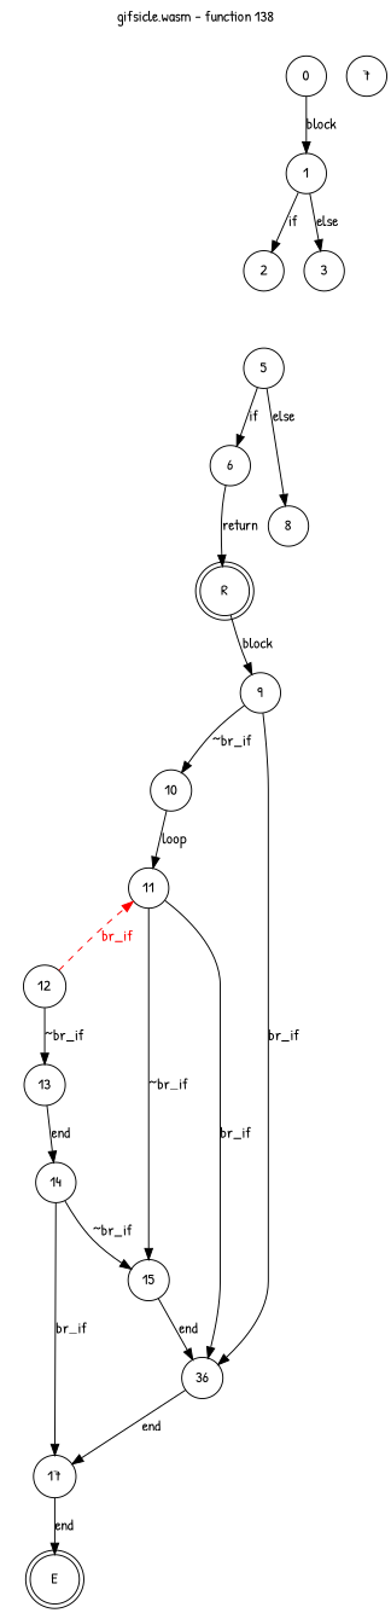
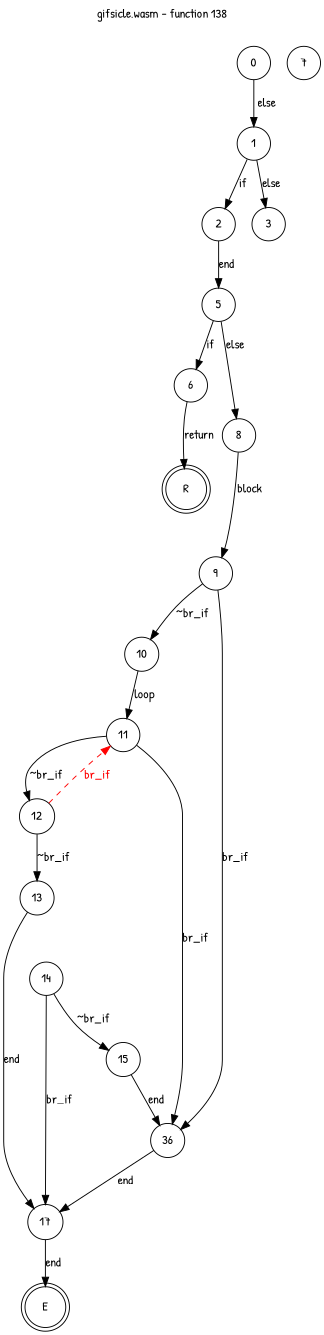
  digraph {
    fontname="Patrick Hand"
    label="gifsicle.wasm - function 138"
    labelfontcolor=black
    labelfontname=Helvetica
    labelfontsize=16
    labelloc=t
    node [fontname="Patrick Hand" shape=circle fontcolor=black]
    edge [fontname="Patrick Hand"]
    E [shape=doublecircle fontcolor=""]
    R [shape=doublecircle fontcolor=""]
    n3 [label=0]
    n4 [label=1]
    n5 [label=2]
    n6 [label=3]
    n7 [label=5]
    n8 [label=6]
    n9 [label=8]
    n10 [label=17]
    n11 [label=9]
    n12 [label=7]
    n13 [label=10]
    n14 [label=36]
    n15 [label=11]
    n16 [label=12]
    n17 [label=13]
    n18 [label=14]
    n19 [label=15]
-   n3 -> n4 [label=block]
+   n3 -> n4 [label=else]
    n4 -> n5 [label=if]
    n4 -> n6 [label=else]
+   n5 -> n7 [label=end]
    n7 -> n8 [label=if]
    n7 -> n9 [label=else]
    n8 -> R [label=return]
-   R -> n11 [label=block]
+   n9 -> n11 [label=block]
    n10 -> E [label=end]
    n11 -> n13 [label="~br_if"]
    n11 -> n14 [label=br_if]
    n13 -> n15 [label=loop]
    n14 -> n10 [label=end]
    n15 -> n14 [label=br_if]
-   n15 -> n19 [label="~br_if"]
+   n15 -> n16 [label="~br_if"]
    n16 -> n15 [color=red fontcolor=red label=br_if style=dashed]
    n16 -> n17 [label="~br_if"]
-   n17 -> n18 [label=end]
+   n17 -> n10 [label=end]
    n18 -> n10 [label=br_if]
    n18 -> n19 [label="~br_if"]
    n19 -> n14 [label=end]
  }
